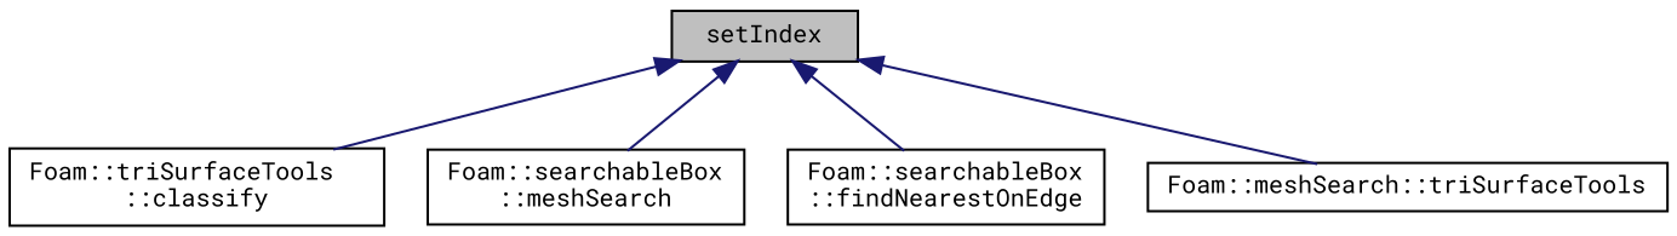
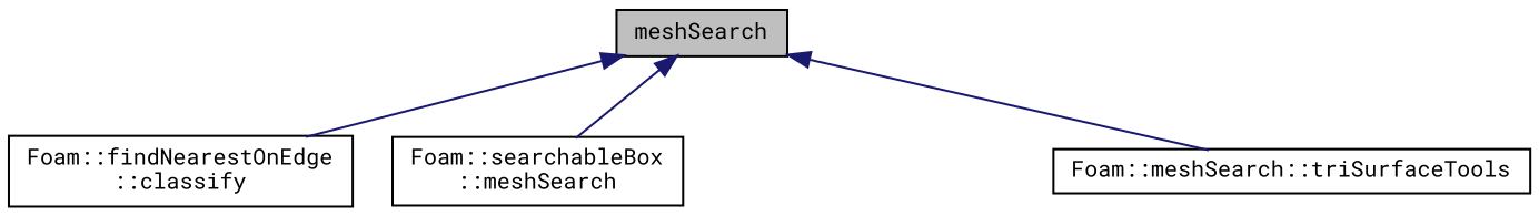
  digraph {
    fontname="Roboto Mono"
    rankdir=TB
    node [color=black fontname="Roboto Mono" fontsize=10 shape=record]
    edge [color=midnightblue dir=back fontname="Roboto Mono" fontsize=10 labelfontname=FreeSans labelfontsize=10 style=solid]
-   n1 [fillcolor=grey75 fontcolor=black height=0.2 label=setIndex style=filled width=0.4]
-   n2 [height=0.2 label="Foam::triSurfaceTools\l::classify" width=0.4]
+   n1 [fillcolor=grey75 fontcolor=black height=0.2 label=meshSearch style=filled width=0.4]
+   n2 [height=0.2 label="Foam::findNearestOnEdge\l::classify" width=0.4]
    n3 [height=0.2 label="Foam::searchableBox\l::meshSearch" width=0.4]
-   n4 [height=0.2 label="Foam::searchableBox\l::findNearestOnEdge" width=0.4]
    n5 [height=0.2 label="Foam::meshSearch::triSurfaceTools" width=0.4]
    n1 -> n2
    n1 -> n3
-   n1 -> n4
    n1 -> n5
  }
